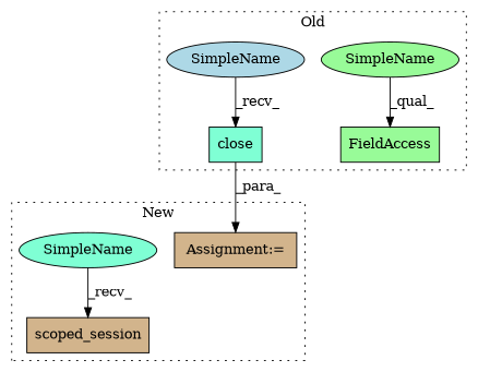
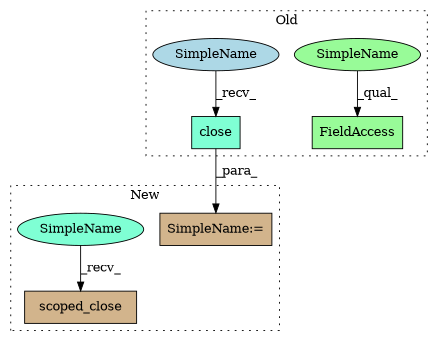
  digraph {
    node [a=42 fillcolor=aquamarine l=7 s=11434 shape=box style=filled]
    n1 [a=32 label=close s=11773]
    n2 [a=22 fillcolor=palegreen l=15 label=FieldAccess]
    n3 [fillcolor=palegreen label=SimpleName shape=ellipse]
    n4 [fillcolor=lightblue label=SimpleName s=11765 shape=ellipse]
-   n5 [a=32 fillcolor=tan l=16 label=scoped_session s=11045]
-   n6 [a=7 fillcolor=tan l=1 label="Assignment:=" s=11036]
+   n5 [a=32 fillcolor=tan l=16 label=scoped_close s=11045]
+   n6 [a=7 fillcolor=tan l=1 label="SimpleName:=" s=11036]
    n7 [label=SimpleName s=11037 shape=ellipse]
    subgraph cluster_1 {
      label=Old
      style=dotted
      n1
      n2
      n3
      n4
    }
    subgraph cluster_2 {
      label=New
      style=dotted
      n5
      n6
      n7
    }
    n1 -> n6 [label=_para_]
    n3 -> n2 [label=_qual_]
    n4 -> n1 [label=_recv_]
    n7 -> n5 [label=_recv_]
  }
